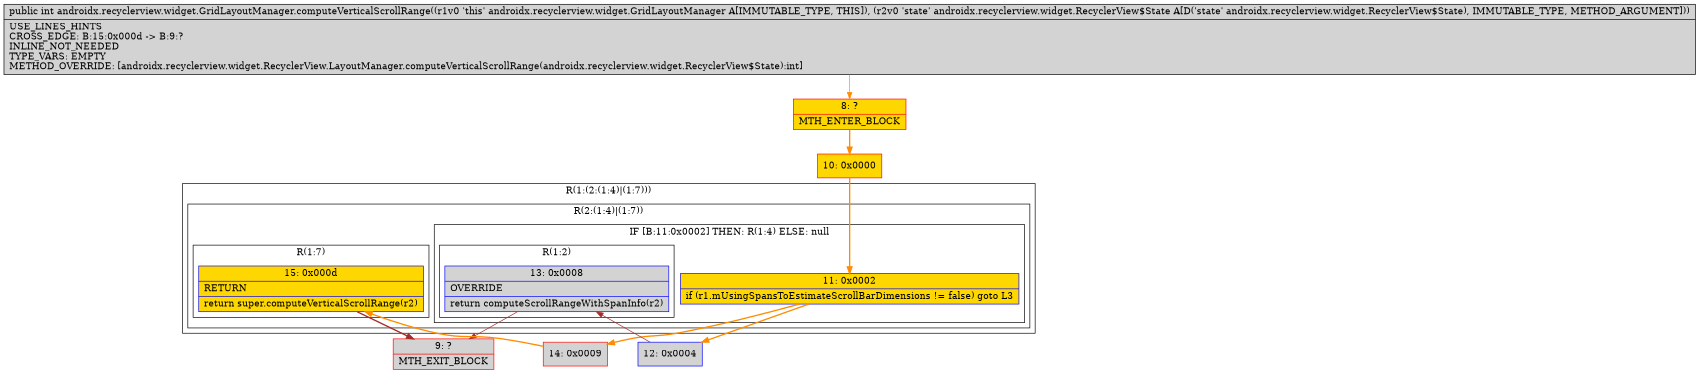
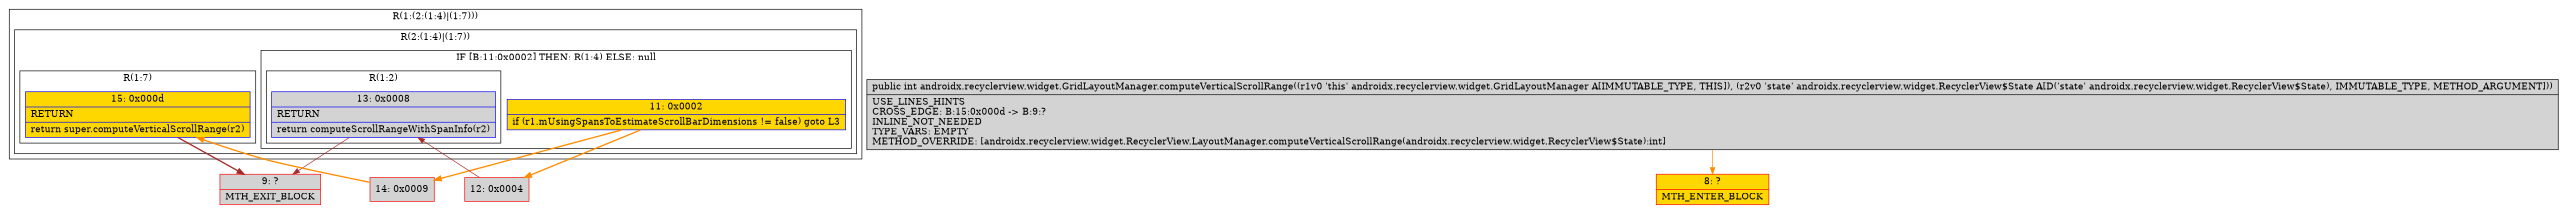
  digraph {
    node [color=red fillcolor=lightgrey shape=record style=filled]
    edge [color=darkorange style=bold]
-   n1 [color=blue label="{13\:\ 0x0008|OVERRIDE\l|return computeScrollRangeWithSpanInfo(r2)\l}"]
+   n1 [color=blue label="{13\:\ 0x0008|RETURN\l|return computeScrollRangeWithSpanInfo(r2)\l}"]
    n2 [color=blue fillcolor=gold label="{11\:\ 0x0002|if (r1.mUsingSpansToEstimateScrollBarDimensions != false) goto L3\l}"]
    n3 [color=blue fillcolor=gold label="{15\:\ 0x000d|RETURN\l|return super.computeVerticalScrollRange(r2)\l}"]
    n4 [label="{9\:\ ?|MTH_EXIT_BLOCK\l}"]
-   n5 [color=blue label="{12\:\ 0x0004}"]
+   n5 [label="{12\:\ 0x0004}"]
    n6 [label="{14\:\ 0x0009}"]
    n7 [fillcolor=gold label="{8\:\ ?|MTH_ENTER_BLOCK\l}"]
-   n8 [fillcolor=gold label="{10\:\ 0x0000}"]
    n9 [label="{public int androidx.recyclerview.widget.GridLayoutManager.computeVerticalScrollRange((r1v0 'this' androidx.recyclerview.widget.GridLayoutManager A[IMMUTABLE_TYPE, THIS]), (r2v0 'state' androidx.recyclerview.widget.RecyclerView$State A[D('state' androidx.recyclerview.widget.RecyclerView$State), IMMUTABLE_TYPE, METHOD_ARGUMENT]))  | USE_LINES_HINTS\lCROSS_EDGE: B:15:0x000d \-\> B:9:?\lINLINE_NOT_NEEDED\lTYPE_VARS: EMPTY\lMETHOD_OVERRIDE: [androidx.recyclerview.widget.RecyclerView.LayoutManager.computeVerticalScrollRange(androidx.recyclerview.widget.RecyclerView$State):int]\l}" color=""]
    subgraph cluster_1 {
      label="R(1:(2:(1:4)|(1:7)))"
      subgraph cluster_2 {
        label="R(2:(1:4)|(1:7))"
        subgraph cluster_3 {
          label="IF [B:11:0x0002] THEN: R(1:4) ELSE: null"
          n2
          subgraph cluster_4 {
            label="R(1:2)"
            n1
          }
        }
        subgraph cluster_5 {
          label="R(1:7)"
          n3
        }
      }
    }
    n1 -> n4 [color=brown style=solid]
    n2 -> n5
    n2 -> n6
    n3 -> n4 [color=brown]
    n5 -> n1 [color=brown style=solid]
    n6 -> n3
-   n7 -> n8
-   n8 -> n2
    n9 -> n7 [style=solid]
  }
